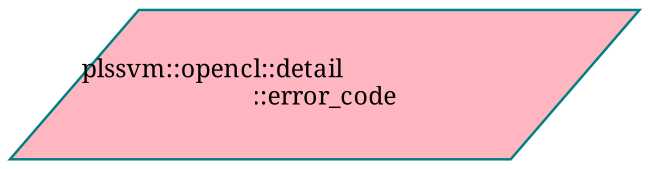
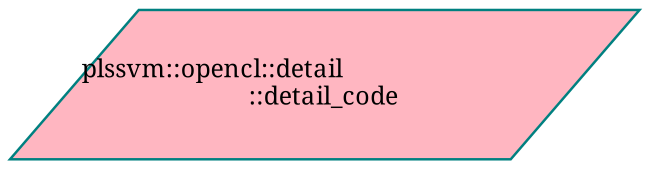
  digraph {
    rankdir=LR
    fontname="Noto Serif"
-   n1 [color=teal fillcolor=lightpink fontname="Noto Serif" fontsize=10 height=0.2 label="plssvm::opencl::detail\l::error_code" shape=parallelogram style=filled width=0.4]
+   n1 [color=teal fillcolor=lightpink fontname="Noto Serif" fontsize=10 height=0.2 label="plssvm::opencl::detail\l::detail_code" shape=parallelogram style=filled width=0.4]
  }
